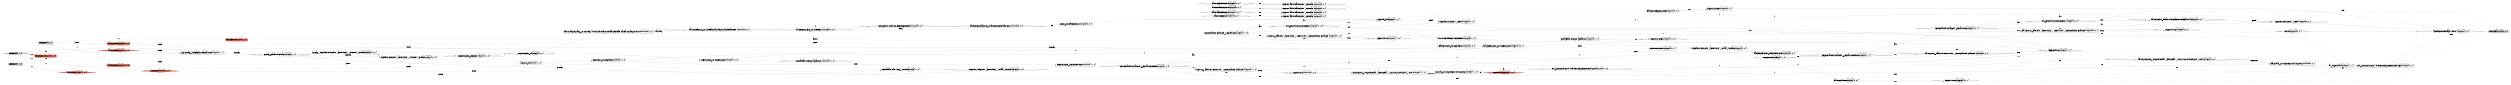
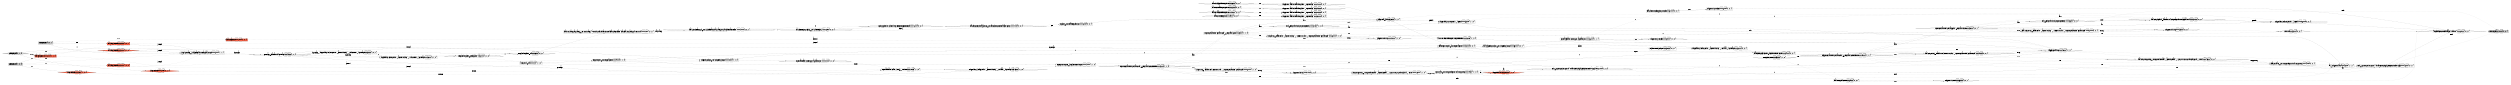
  digraph {
    rankdir=LR
    node [fillcolor=white shape=box style=filled]
    edge [style=dotted]
    n1 [label="logMessage = cleanPassword(logMessage)@@@4@@@['1', '1', '1']" shape=diamond]
    n2 [label="s_logger.debug(\"POST request to \" + agentUri.toString() + \" with contents \" + logMessage)@@@5@@@['1', '0', '1']"]
    n3 [label="s_logger.debug(\"Sending cmd to \" + agentUri.toString() + \" cmd data:\" + logMessage)@@@13@@@['1', '1', '0']" shape=diamond]
    n4 [label="s_logger.debug(\"Sending cmd to \" + agentUri.toString() + \" cmd data:\" + logMessage)@@@38@@@['0', '0', '1']"]
    n5 [label="s_logger.debug(\"GET request to \" + agentUri.toString() + \" with contents \" + logMessage)@@@5@@@['0', '1', '0']"]
    n6 [label="HttpClient httpClient = null@@@6@@@['0', '0', '1']" shape=diamond]
    n7 [label="HttpClient httpClient = getHttpClient()@@@6@@@['1', '1', '0']" shape=diamond]
    n8 [label="HttpResponse response = httpClient.execute(request)@@@14@@@['1', '1', '0']"]
    n9 [label="final HttpResponse response = httpClient.execute(request)@@@39@@@['0', '0', '1']"]
    n10 [label="final String errMsg = \"Failed to send : HTTP error code : \" + response.getStatusLine().getStatusCode()@@@41@@@['0', '0', '1']" shape=diamond]
    n11 [label="s_logger.error(errMsg)@@@42@@@['1', '1', '1']" shape=diamond]
    n12 [label="s_logger.error(ans)@@@45@@@['1', '1', '1']"]
    n13 [label="final String unsupportMsg = \"Unsupported command \" + agentUri.getPath() + \". Are you sure you got the right type of\" + \" server?\"@@@43@@@['0', '0', '1']" shape=diamond]
    n14 [label="IOException connEx@@@39@@@['1', '1', '0']" shape=diamond]
    n15 [label="final IOException connEx@@@64@@@['0', '0', '1']"]
    n16 [label="response.getStatusLine().getStatusCode() == HttpStatus.SC_NOT_FOUND@@@40@@@['1', '1', '1']" shape=diamond]
    n17 [label="s_logger.error(connEx)@@@65@@@['0', '0', '1']" shape=diamond]
    n18 [label="final Answer ans = new UnsupportedAnswer(null,unsupportMsg)@@@44@@@['0', '0', '1']"]
    n19 [label="result = s_gson.toJson(new Answer((((edu.fdu.CPPDG.tinypdg.pe.ExpressionInfo@75c3a2)@@@46@@@['0', '0', '1']"]
    n20 [label="response.getStatusLine().getStatusCode() != HttpStatus.SC_OK@@@50@@@['0', '0', '1']" shape=diamond]
    n21 [label="final StringEntity cmdJson = new StringEntity(jsonCmd)@@@35@@@['0', '0', '1']"]
    n22 [label="request.addHeader(\"content-type\",\"application/json\")@@@36@@@['1', '1', '1']"]
    n23 [label="request.setEntity(cmdJson)@@@37@@@['0', '0', '1']"]
    n24 [label="s_logger.error(protocolEx)@@@37@@@['1', '1', '0']" shape=diamond]
    n25 [label="final ClientProtocolException protocolEx@@@61@@@['0', '0', '1']"]
    n26 [fillcolor=lightgray label="postHttpRequest['0', '0', '1']"]
    n27 [fillcolor=tomato label="final String jsonCmd@@@2@@@['0', '0', '1']"]
    n28 [label="String logMessage = StringEscapeUtils.unescapeJava(jsonCmd)@@@3@@@['1', '1', '1']"]
    n29 [fillcolor=tomato label="final URI agentUri@@@2@@@['0', '0', '1']"]
    n30 [label="final HttpPost request = new HttpPost(agentUri)@@@34@@@['0', '0', '1']"]
    n31 [label="Answer ans = new UnsupportedAnswer(null,unsupportMsg)@@@19@@@['1', '1', '0']"]
    n32 [label="result = s_gson.toJson(new Answer((((edu.fdu.CPPDG.tinypdg.pe.ExpressionInfo@75c239)@@@21@@@['1', '1', '0']" shape=diamond]
    n33 [fillcolor=tomato label="s_logger.error(ans)@@@20@@@['1', '1', '0']" shape=diamond]
    n34 [fillcolor=lightgray label="getHttpRequest['1', '0', '0']"]
    n35 [fillcolor=tomato label="final String jsonCmd@@@2@@@['1', '0', '0']"]
    n36 [fillcolor=tomato label="String sessionID@@@2@@@['1', '0', '0']" shape=diamond]
    n37 [fillcolor=tomato label="final URI agentUri@@@2@@@['1', '1', '0']"]
    n38 [label="StringEntity cmdJson = new StringEntity(jsonCmd)@@@10@@@['1', '1', '0']"]
    n39 [label="request.addHeader(\"Cookie\",\"SessId=\" + sessionID)@@@12@@@['1', '1', '0']"]
    n40 [label="HttpGet request = new HttpGet(agentUri)@@@9@@@['1', '1', '0']"]
    n41 [label="String errMsg = \"Failed send to \" + agentUri.toString() + \" : HTTP error code : \" + response.getStatusLine().getStatusCode()@@@26@@@['1', '1', '0']"]
    n42 [label="s_logger.error(errMsg)@@@27@@@['1', '1', '0']" shape=diamond]
    n43 [label="final String errMsg = \"Failed send to \" + agentUri.toString() + \" : HTTP error code : \" + response.getStatusLine().getStatusCode()@@@51@@@['0', '0', '1']"]
    n44 [label="throw new ExecutionException(\"UNAUTHORIZED\")@@@28@@@['1', '1', '0']"]
    n45 [label="s_logger.error(errMsg)@@@52@@@['0', '0', '1']" shape=diamond]
    n46 [label="s_logger.error(\"failed to initialize http client \" + e.getMessage())@@@30@@@['0', '0', '1']"]
    n47 [label="String result = null@@@32@@@['1', '1', '1']"]
    n48 [label="final String logResult = cleanPassword(StringEscapeUtils.unescapeJava(result))@@@57@@@['0', '0', '1']" shape=diamond]
    n49 [label="s_logger.debug(\"Get response is \" + logResult)@@@33@@@['1', '1', '0']"]
    n50 [label="response.getStatusLine().getStatusCode() == HttpStatus.SC_NOT_FOUND@@@15@@@['1', '1', '0']" shape=diamond]
    n51 [label="response.getStatusLine().getStatusCode() != HttpStatus.SC_OK@@@25@@@['1', '1', '0']"]
    n52 [label="s_logger.error(errMsg)@@@17@@@['1', '1', '0']" shape=diamond]
    n53 [label="String errMsg = \"Failed to send : HTTP error code : \" + response.getStatusLine().getStatusCode()@@@16@@@['1', '1', '0']"]
    n54 [label="String unsupportMsg = \"Unsupported command \" + agentUri.getPath() + \". Are you sure you got the right f of\" + \" server?\"@@@18@@@['1', '1', '0']"]
    n55 [label="result = EntityUtils.toString(response.getEntity())@@@31@@@['1', '1', '0']" shape=diamond]
    n56 [label="{httpClient.getConnectionManager().shutdown()}@@@67@@@['0', '0', '1']" shape=diamond]
    n57 [label="s_logger.error(\"failed to initialize http client \" + e.getMessage())@@@27@@@['0', '0', '1']" shape=diamond]
    n58 [label="s_logger.error(\"failed to initialize http client \" + e.getMessage())@@@24@@@['0', '0', '1']" shape=diamond]
    n59 [label="final TrustStrategy easyStrategy = new TrustStrategy(){@Override public boolean isTrusted(final X509Certificate(( chain,final String authType){return true}}@@@7@@@['0', '0', '1']"]
    n60 [label="String result = null@@@7@@@['1', '1', '0']"]
    n61 [label="s_logger.debug(\"POST response is \" + logResult)@@@58@@@['0', '0', '1']" shape=diamond]
    n62 [fillcolor=lightgray label="return result@@@70@@@['0', '0', '1']"]
    n63 [label="final SchemeRegistry registry = new SchemeRegistry()@@@15@@@['0', '0', '1']" shape=diamond]
    n64 [label="registry.register(new Scheme(\"https\",DEFAULT_AGENT_PORT,sf))@@@16@@@['0', '0', '1']" shape=diamond]
    n65 [label="final ClientConnectionManager ccm = new BasicClientConnectionManager(registry)@@@17@@@['0', '0', '1']" shape=diamond]
    n66 [label="httpClient = new DefaultHttpClient(ccm)@@@18@@@['0', '0', '1']"]
    n67 [label="result = EntityUtils.toString(response.getEntity())@@@56@@@['0', '0', '1']" shape=diamond]
    n68 [label="request.addHeader(\"content-type\",\"application/json\")@@@11@@@['1', '1', '0']" shape=diamond]
    n69 [label="final KeyStoreException e@@@29@@@['0', '0', '1']" shape=diamond]
    n70 [label="final NoSuchAlgorithmException e@@@26@@@['0', '0', '1']" shape=diamond]
    n71 [label="final UnrecoverableKeyException e@@@23@@@['0', '0', '1']"]
    n72 [label="final SSLSocketFactory sf = new SSLSocketFactory(easyStrategy,new AllowAllHostnameVerifier())@@@14@@@['0', '0', '1']" shape=diamond]
    n73 [fillcolor=tomato label="String sessionID@@@2@@@['0', '1', '0']" shape=diamond]
    n74 [fillcolor=lightgray label="getHttpRequest['0', '1', '0']" shape=diamond]
    n75 [fillcolor=tomato label="final String jsonCmd@@@2@@@['0', '1', '0']" shape=diamond]
    n76 [label="final KeyManagementException e@@@20@@@['0', '0', '1']" shape=diamond]
    n77 [label="s_logger.error(\"failed to initialize http client \" + e.getMessage())@@@21@@@['0', '0', '1']"]
    n78 [label="return null@@@53@@@['0', '0', '1']" shape=diamond]
    n79 [label="s_logger.error(protocolEx)@@@62@@@['0', '0', '1']"]
    n1 -> n2 [label=logMessage style=dashed]
    n1 -> n2 [style=dashed]
    n1 -> n3 [label=logMessage style=dashed]
    n1 -> n4 [label=logMessage style=dashed]
    n1 -> n5 [label=logMessage style=dashed]
    n1 -> n5
    n2 -> n5 [label=0 style=dashed]
    n2 -> n6 [style=dashed]
    n2 -> n7
    n3 -> n8
    n4 -> n9 [style=dashed]
    n5 -> n7
    n6 -> n59 [style=dashed]
    n7 -> n6 [label=0]
    n7 -> n60
    n8 -> n9 [label=0]
    n8 -> n50
    n9 -> n16 [style=dashed]
    n10 -> n11 [style=dashed]
    n10 -> n11 [label=errMsg]
    n11 -> n12
    n11 -> n13
    n12 -> n19 [style=dashed]
    n13 -> n18 [style=dashed]
    n13 -> n18 [label=unsupportMsg]
    n14 -> n15 [label=0]
    n14 -> n16 [label=true style=dashed]
    n14 -> n16 [style=dashed]
    n15 -> n17 [style=dashed]
    n15 -> n17 [label=true]
    n16 -> n10 [label=true]
    n16 -> n10 [style=dashed]
    n16 -> n11
    n16 -> n11 [label=true]
    n16 -> n12 [label=true]
    n16 -> n13 [label=true]
    n16 -> n18 [label=true]
    n16 -> n19 [label=true]
    n16 -> n20
    n16 -> n20 [label=false style=dashed]
    n17 -> n56
    n18 -> n12 [label=ans]
    n18 -> n12
    n18 -> n19 [label=ans style=dashed]
    n19 -> n56 [style=dashed]
    n19 -> n62 [label=result]
    n20 -> n43
    n20 -> n43 [label=true]
    n20 -> n45 [label=true style=dashed]
    n20 -> n48 [label=false]
    n20 -> n61 [label=false style=dashed]
    n20 -> n67
    n20 -> n67 [label=false style=dashed]
    n20 -> n78 [label=true]
    n21 -> n22
    n21 -> n23 [label=cmdJson]
    n22 -> n23
    n22 -> n24 [label=true style=dashed]
    n22 -> n24 [style=dashed]
    n22 -> n25 [label=0]
    n23 -> n4 [style=dashed]
    n24 -> n11
    n25 -> n79
    n25 -> n79 [label=true style=dashed]
-   n26 -> n27 [label=jsonCmd style=dashed]
+   n26 -> n27 [label=true style=dashed]
    n26 -> n28 [style=dashed]
    n26 -> n29 [label=true]
    n27 -> n21 [label=jsonCmd]
    n27 -> n28 [label=jsonCmd style=dashed]
    n28 -> n1
    n28 -> n1 [label=logMessage]
    n29 -> n30 [label=agentUri]
    n30 -> n9 [label=request style=dashed]
    n30 -> n21 [style=dashed]
    n31 -> n18 [label=0 style=dashed]
    n31 -> n32 [label=ans]
    n31 -> n33
    n31 -> n33 [label=ans style=dashed]
    n32 -> n11 [style=dashed]
    n32 -> n12 [label=result]
    n33 -> n32
    n34 -> n28
    n34 -> n35 [label=true]
    n34 -> n36 [label=true style=dashed]
    n34 -> n37 [label=true style=dashed]
    n35 -> n28 [label=jsonCmd]
    n35 -> n38 [label=jsonCmd]
    n36 -> n39 [label=sessionID]
    n37 -> n27 [label=0]
    n37 -> n40 [label=agentUri]
    n38 -> n21 [label=0 style=dashed]
    n38 -> n68 [style=dashed]
    n39 -> n3 [style=dashed]
    n40 -> n8 [label=request style=dashed]
    n40 -> n30 [label=0 style=dashed]
    n40 -> n38
    n41 -> n42 [style=dashed]
    n41 -> n42 [label=errMsg style=dashed]
    n41 -> n43 [label=0 style=dashed]
    n42 -> n44
    n43 -> n45 [style=dashed]
    n43 -> n45 [label=errMsg style=dashed]
    n44 -> n11 [style=dashed]
    n45 -> n78
    n46 -> n47
    n47 -> n30 [style=dashed]
    n47 -> n48 [label=0]
    n47 -> n49
    n47 -> n49 [label=logResult]
    n48 -> n61
    n48 -> n61 [label=logResult style=dashed]
    n49 -> n11 [style=dashed]
    n49 -> n61 [label=0]
    n50 -> n31 [label=true]
    n50 -> n32 [label=true style=dashed]
    n50 -> n33 [label=true style=dashed]
    n50 -> n51
    n50 -> n51 [label=false]
    n50 -> n52 [label=true]
    n50 -> n53 [label=true style=dashed]
    n50 -> n53
    n50 -> n54 [label=true style=dashed]
    n51 -> n41
    n51 -> n41 [label=true]
    n51 -> n42 [label=true style=dashed]
    n51 -> n44 [label=true]
    n51 -> n47 [label=false style=dashed]
    n51 -> n49 [label=false style=dashed]
    n51 -> n55 [label=false style=dashed]
    n51 -> n55
    n52 -> n54 [style=dashed]
    n53 -> n10 [label=0 style=dashed]
    n53 -> n52
    n53 -> n52 [label=errMsg]
    n54 -> n13 [label=0]
    n54 -> n31
    n54 -> n31 [label=unsupportMsg style=dashed]
    n55 -> n12 [label=result style=dashed]
    n55 -> n47 [label=result]
    n55 -> n47
    n56 -> n62
    n57 -> n47 [style=dashed]
    n58 -> n47
    n59 -> n72 [label=easyStrategy]
    n59 -> n72
    n60 -> n12 [label=result]
    n60 -> n40 [style=dashed]
    n61 -> n56 [style=dashed]
    n63 -> n64 [style=dashed]
    n63 -> n65 [label=registry style=dashed]
    n64 -> n65 [style=dashed]
    n65 -> n66
    n65 -> n66 [label=ccm]
    n66 -> n47 [style=dashed]
    n67 -> n48
    n67 -> n48 [label=result style=dashed]
    n67 -> n62 [label=result]
    n68 -> n39
    n69 -> n46 [label=true]
    n69 -> n46 [style=dashed]
    n70 -> n57 [label=true style=dashed]
    n70 -> n57 [style=dashed]
    n71 -> n58 [label=true style=dashed]
    n71 -> n58
    n72 -> n63
    n72 -> n64 [label=sf]
    n73 -> n39 [label=sessionID]
    n74 -> n28 [style=dashed]
    n74 -> n37 [label=errMsg]
    n74 -> n73 [label=true style=dashed]
    n74 -> n75 [label=true]
    n75 -> n28 [label=jsonCmd style=dashed]
    n75 -> n38 [label=jsonCmd style=dashed]
    n76 -> n77 [label=true]
    n76 -> n77 [style=dashed]
    n77 -> n47
    n78 -> n56 [style=dashed]
    n79 -> n56 [style=dashed]
  }
